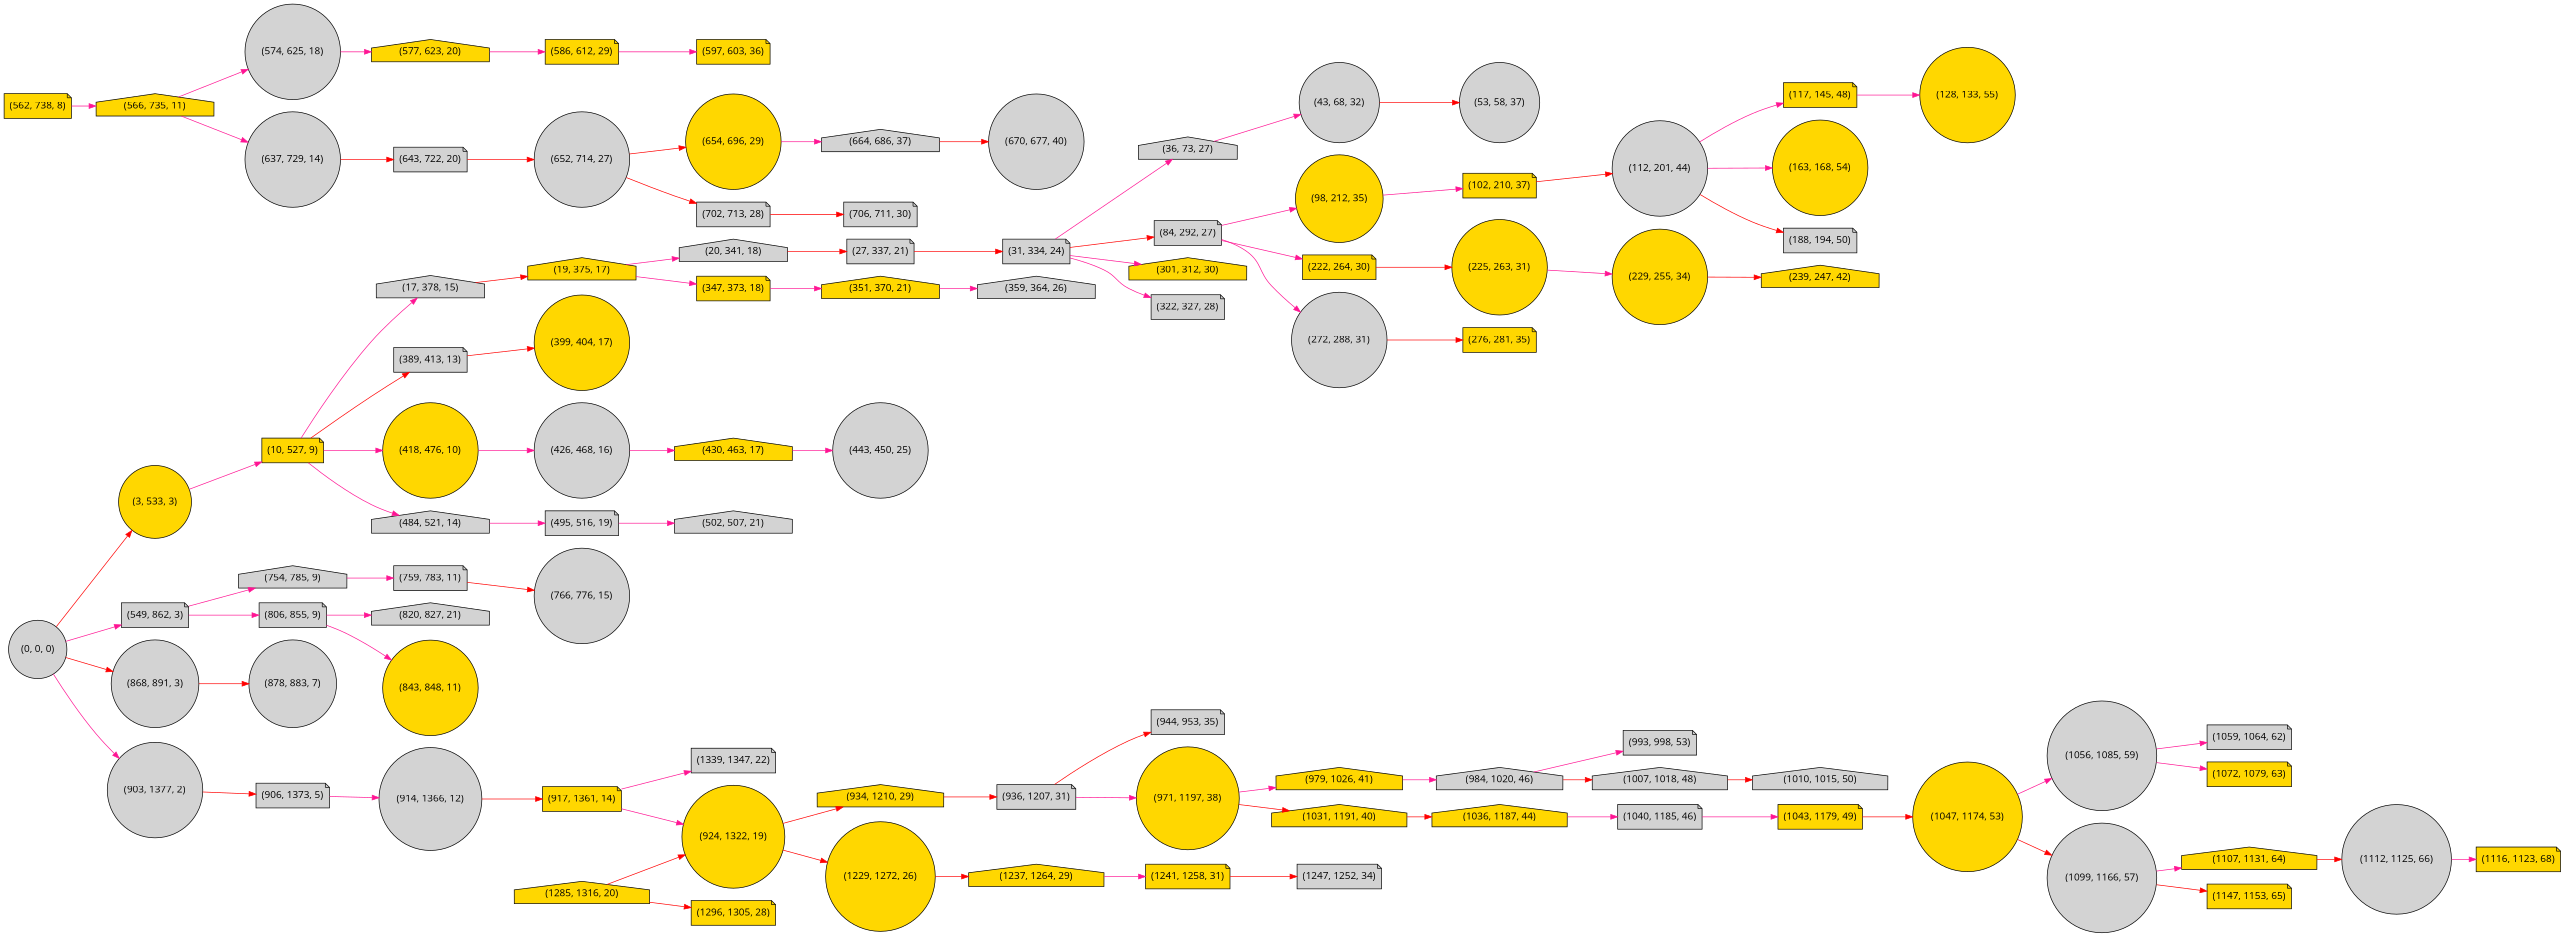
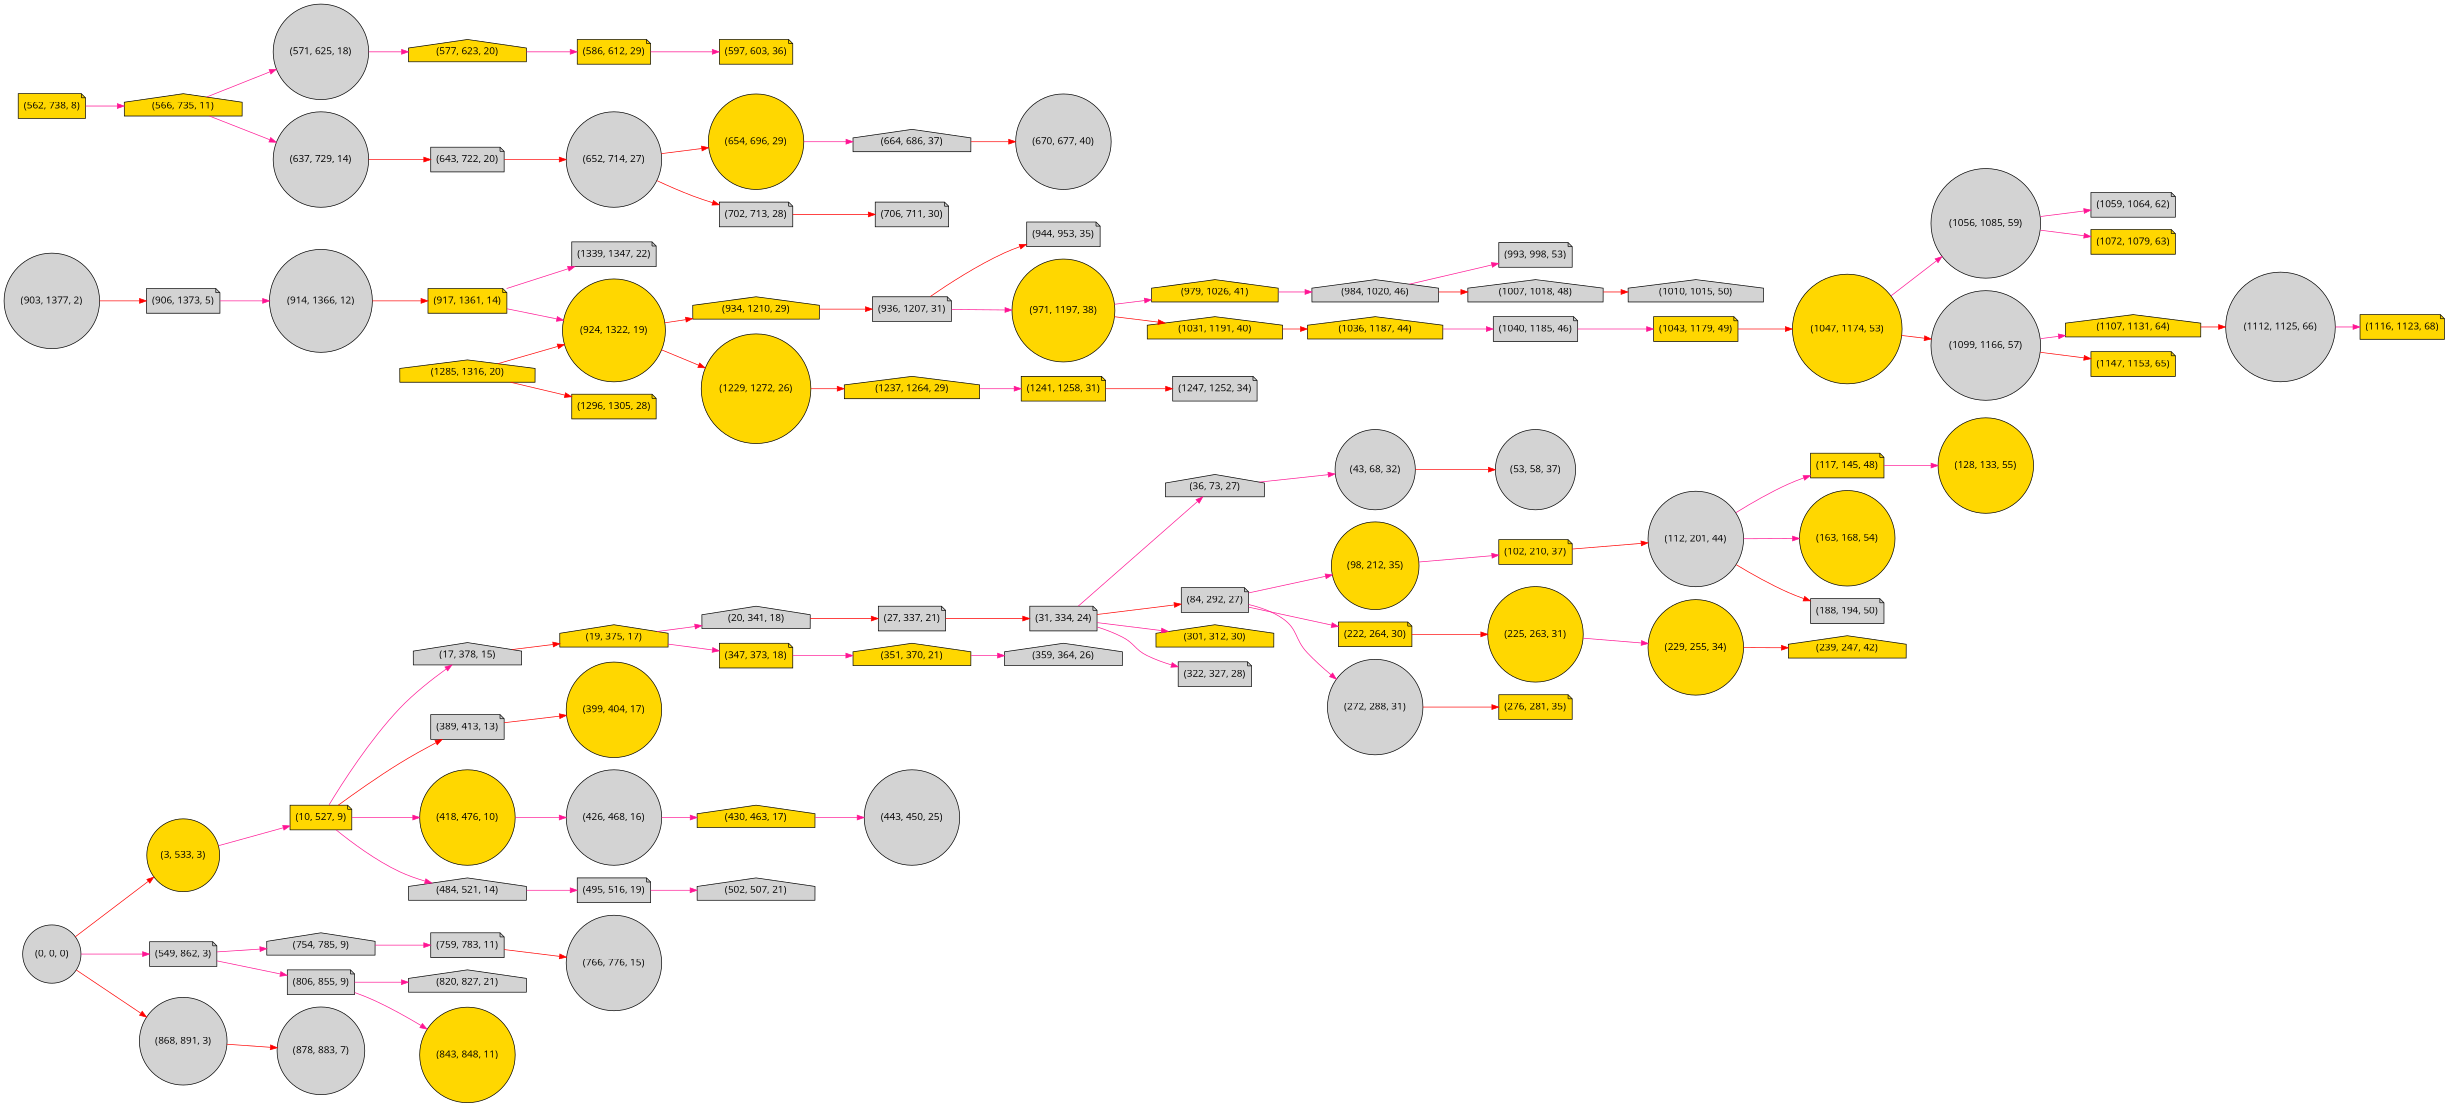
  digraph {
    fontname="Open Sans"
    rankdir=LR
    node [fillcolor=lightgrey fontname="Open Sans" shape=note style=filled]
    edge [color=deeppink fontname="Open Sans"]
    "(0, 0, 0)" [shape=circle]
    "(3, 533, 3)" [fillcolor=gold shape=circle]
    "(549, 862, 3)"
    "(868, 891, 3)" [shape=circle]
    "(903, 1377, 2)" [shape=circle]
    "(10, 527, 9)" [fillcolor=gold]
    "(754, 785, 9)" [shape=house]
    "(806, 855, 9)"
    "(878, 883, 7)" [shape=circle]
    "(906, 1373, 5)"
    "(17, 378, 15)" [shape=house]
    "(389, 413, 13)"
    "(418, 476, 10)" [fillcolor=gold shape=circle]
    "(484, 521, 14)" [shape=house]
    "(19, 375, 17)" [fillcolor=gold shape=house]
    "(399, 404, 17)" [fillcolor=gold shape=circle]
    "(426, 468, 16)" [shape=circle]
    "(495, 516, 19)"
    "(20, 341, 18)" [shape=house]
    "(347, 373, 18)" [fillcolor=gold]
    "(27, 337, 21)"
    "(351, 370, 21)" [fillcolor=gold shape=house]
    "(31, 334, 24)"
    "(36, 73, 27)" [shape=house]
    "(84, 292, 27)"
    "(301, 312, 30)" [fillcolor=gold shape=house]
    "(322, 327, 28)"
    "(43, 68, 32)" [shape=circle]
    "(98, 212, 35)" [fillcolor=gold shape=circle]
    "(222, 264, 30)" [fillcolor=gold]
    "(272, 288, 31)" [shape=circle]
    "(53, 58, 37)" [shape=circle]
    "(102, 210, 37)" [fillcolor=gold]
    "(225, 263, 31)" [fillcolor=gold shape=circle]
    "(276, 281, 35)" [fillcolor=gold]
    "(112, 201, 44)" [shape=circle]
    "(117, 145, 48)" [fillcolor=gold]
    "(163, 168, 54)" [fillcolor=gold shape=circle]
    "(188, 194, 50)"
    "(128, 133, 55)" [fillcolor=gold shape=circle]
    "(229, 255, 34)" [fillcolor=gold shape=circle]
    "(239, 247, 42)" [fillcolor=gold shape=house]
    "(359, 364, 26)" [shape=house]
    "(430, 463, 17)" [fillcolor=gold shape=house]
    "(443, 450, 25)" [shape=circle]
    "(502, 507, 21)" [shape=house]
    "(759, 783, 11)"
    "(820, 827, 21)" [shape=house]
    "(843, 848, 11)" [fillcolor=gold shape=circle]
    "(562, 738, 8)" [fillcolor=gold]
    "(566, 735, 11)" [fillcolor=gold shape=house]
-   "(574, 625, 18)" [shape=circle]
+   "(574, 625, 18)" [shape=circle label="(571, 625, 18)"]
    "(637, 729, 14)" [shape=circle]
    "(577, 623, 20)" [fillcolor=gold shape=house]
    "(643, 722, 20)"
    "(586, 612, 29)" [fillcolor=gold]
    "(597, 603, 36)" [fillcolor=gold]
    "(652, 714, 27)" [shape=circle]
    "(654, 696, 29)" [fillcolor=gold shape=circle]
    "(702, 713, 28)"
    "(664, 686, 37)" [shape=house]
    "(706, 711, 30)"
    "(670, 677, 40)" [shape=circle]
    "(766, 776, 15)" [shape=circle]
    "(914, 1366, 12)" [shape=circle]
    "(917, 1361, 14)" [fillcolor=gold]
    "(924, 1322, 19)" [fillcolor=gold shape=circle]
    "(1339, 1347, 22)"
    "(934, 1210, 29)" [fillcolor=gold shape=house]
    "(1229, 1272, 26)" [fillcolor=gold shape=circle]
    "(936, 1207, 31)"
    "(1237, 1264, 29)" [fillcolor=gold shape=house]
    "(1285, 1316, 20)" [fillcolor=gold shape=house]
    "(1296, 1305, 28)" [fillcolor=gold]
    "(944, 953, 35)"
    "(971, 1197, 38)" [fillcolor=gold shape=circle]
    "(979, 1026, 41)" [fillcolor=gold shape=house]
    "(1031, 1191, 40)" [fillcolor=gold shape=house]
    "(984, 1020, 46)" [shape=house]
    "(1036, 1187, 44)" [fillcolor=gold shape=house]
    "(993, 998, 53)"
    "(1007, 1018, 48)" [shape=house]
    "(1010, 1015, 50)" [shape=house]
    "(1040, 1185, 46)"
    "(1043, 1179, 49)" [fillcolor=gold]
    "(1047, 1174, 53)" [fillcolor=gold shape=circle]
    "(1056, 1085, 59)" [shape=circle]
    "(1099, 1166, 57)" [shape=circle]
    "(1059, 1064, 62)"
    "(1072, 1079, 63)" [fillcolor=gold]
    "(1107, 1131, 64)" [fillcolor=gold shape=house]
    "(1147, 1153, 65)" [fillcolor=gold]
    "(1112, 1125, 66)" [shape=circle]
    "(1116, 1123, 68)" [fillcolor=gold]
    "(1241, 1258, 31)" [fillcolor=gold]
    "(1247, 1252, 34)"
    "(0, 0, 0)" -> "(3, 533, 3)" [color=red]
    "(0, 0, 0)" -> "(549, 862, 3)"
    "(0, 0, 0)" -> "(868, 891, 3)" [color=red]
-   "(0, 0, 0)" -> "(903, 1377, 2)"
    "(3, 533, 3)" -> "(10, 527, 9)"
    "(549, 862, 3)" -> "(754, 785, 9)"
    "(549, 862, 3)" -> "(806, 855, 9)"
    "(868, 891, 3)" -> "(878, 883, 7)" [color=red]
    "(903, 1377, 2)" -> "(906, 1373, 5)" [color=red]
    "(10, 527, 9)" -> "(17, 378, 15)"
    "(10, 527, 9)" -> "(389, 413, 13)" [color=red]
    "(10, 527, 9)" -> "(418, 476, 10)"
    "(10, 527, 9)" -> "(484, 521, 14)"
    "(754, 785, 9)" -> "(759, 783, 11)"
    "(806, 855, 9)" -> "(820, 827, 21)"
    "(806, 855, 9)" -> "(843, 848, 11)"
    "(906, 1373, 5)" -> "(914, 1366, 12)"
    "(17, 378, 15)" -> "(19, 375, 17)" [color=red]
    "(389, 413, 13)" -> "(399, 404, 17)" [color=red]
    "(418, 476, 10)" -> "(426, 468, 16)"
    "(484, 521, 14)" -> "(495, 516, 19)"
    "(19, 375, 17)" -> "(20, 341, 18)"
    "(19, 375, 17)" -> "(347, 373, 18)"
    "(426, 468, 16)" -> "(430, 463, 17)"
    "(495, 516, 19)" -> "(502, 507, 21)"
    "(20, 341, 18)" -> "(27, 337, 21)" [color=red]
    "(347, 373, 18)" -> "(351, 370, 21)"
    "(27, 337, 21)" -> "(31, 334, 24)" [color=red]
    "(351, 370, 21)" -> "(359, 364, 26)"
    "(31, 334, 24)" -> "(36, 73, 27)"
    "(31, 334, 24)" -> "(84, 292, 27)" [color=red]
    "(31, 334, 24)" -> "(301, 312, 30)"
    "(31, 334, 24)" -> "(322, 327, 28)"
    "(36, 73, 27)" -> "(43, 68, 32)"
    "(84, 292, 27)" -> "(98, 212, 35)"
    "(84, 292, 27)" -> "(222, 264, 30)"
    "(84, 292, 27)" -> "(272, 288, 31)"
    "(43, 68, 32)" -> "(53, 58, 37)" [color=red]
    "(98, 212, 35)" -> "(102, 210, 37)"
    "(222, 264, 30)" -> "(225, 263, 31)" [color=red]
    "(272, 288, 31)" -> "(276, 281, 35)" [color=red]
    "(102, 210, 37)" -> "(112, 201, 44)" [color=red]
    "(225, 263, 31)" -> "(229, 255, 34)"
    "(112, 201, 44)" -> "(117, 145, 48)"
    "(112, 201, 44)" -> "(163, 168, 54)"
    "(112, 201, 44)" -> "(188, 194, 50)" [color=red]
    "(117, 145, 48)" -> "(128, 133, 55)"
    "(229, 255, 34)" -> "(239, 247, 42)" [color=red]
    "(430, 463, 17)" -> "(443, 450, 25)"
    "(759, 783, 11)" -> "(766, 776, 15)" [color=red]
    "(562, 738, 8)" -> "(566, 735, 11)"
    "(566, 735, 11)" -> "(574, 625, 18)"
    "(566, 735, 11)" -> "(637, 729, 14)"
    "(574, 625, 18)" -> "(577, 623, 20)"
    "(637, 729, 14)" -> "(643, 722, 20)" [color=red]
    "(577, 623, 20)" -> "(586, 612, 29)"
    "(643, 722, 20)" -> "(652, 714, 27)" [color=red]
    "(586, 612, 29)" -> "(597, 603, 36)"
    "(652, 714, 27)" -> "(654, 696, 29)" [color=red]
    "(652, 714, 27)" -> "(702, 713, 28)" [color=red]
    "(654, 696, 29)" -> "(664, 686, 37)"
    "(702, 713, 28)" -> "(706, 711, 30)" [color=red]
    "(664, 686, 37)" -> "(670, 677, 40)" [color=red]
    "(914, 1366, 12)" -> "(917, 1361, 14)" [color=red]
    "(917, 1361, 14)" -> "(924, 1322, 19)"
    "(917, 1361, 14)" -> "(1339, 1347, 22)"
    "(924, 1322, 19)" -> "(934, 1210, 29)" [color=red]
    "(924, 1322, 19)" -> "(1229, 1272, 26)" [color=red]
    "(934, 1210, 29)" -> "(936, 1207, 31)" [color=red]
    "(1229, 1272, 26)" -> "(1237, 1264, 29)" [color=red]
    "(936, 1207, 31)" -> "(944, 953, 35)" [color=red]
    "(936, 1207, 31)" -> "(971, 1197, 38)"
    "(1237, 1264, 29)" -> "(1241, 1258, 31)"
    "(1285, 1316, 20)" -> "(924, 1322, 19)" [color=red]
    "(1285, 1316, 20)" -> "(1296, 1305, 28)" [color=red]
    "(971, 1197, 38)" -> "(979, 1026, 41)"
    "(971, 1197, 38)" -> "(1031, 1191, 40)" [color=red]
    "(979, 1026, 41)" -> "(984, 1020, 46)"
    "(1031, 1191, 40)" -> "(1036, 1187, 44)" [color=red]
    "(984, 1020, 46)" -> "(993, 998, 53)"
    "(984, 1020, 46)" -> "(1007, 1018, 48)" [color=red]
    "(1036, 1187, 44)" -> "(1040, 1185, 46)"
    "(1007, 1018, 48)" -> "(1010, 1015, 50)" [color=red]
    "(1040, 1185, 46)" -> "(1043, 1179, 49)"
    "(1043, 1179, 49)" -> "(1047, 1174, 53)" [color=red]
    "(1047, 1174, 53)" -> "(1056, 1085, 59)"
    "(1047, 1174, 53)" -> "(1099, 1166, 57)" [color=red]
    "(1056, 1085, 59)" -> "(1059, 1064, 62)"
    "(1056, 1085, 59)" -> "(1072, 1079, 63)"
    "(1099, 1166, 57)" -> "(1107, 1131, 64)"
    "(1099, 1166, 57)" -> "(1147, 1153, 65)" [color=red]
    "(1107, 1131, 64)" -> "(1112, 1125, 66)" [color=red]
    "(1112, 1125, 66)" -> "(1116, 1123, 68)"
    "(1241, 1258, 31)" -> "(1247, 1252, 34)" [color=red]
  }
